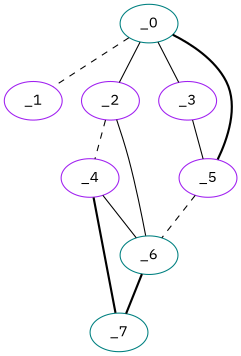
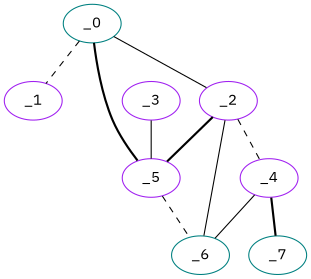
  graph {
    fontname="IBM Plex Sans"
    node [color=purple fontname="IBM Plex Sans" x=83 y=4]
    edge [fontname="IBM Plex Sans" style=solid valence=1]
    _0 [color=teal x=50 y=9]
    _1 [x=70 y=125]
    _2 [x=71 y=107]
    _3
    _5 [x=87 y=69]
    _4 [y=124]
    _6 [color=teal x=87 y=82]
    _7 [color=teal x=100]
    _0 -- _1 [style=dashed]
    _0 -- _2 [valence=2]
-   _0 -- _3
    _0 -- _5 [style=bold]
+   _2 -- _5 [style=bold valence=2]
    _2 -- _4 [style=dashed]
    _2 -- _6 [valence=2]
    _3 -- _5 [valence=2]
    _5 -- _6 [style=dashed]
    _4 -- _6
    _4 -- _7 [style=bold]
-   _6 -- _7 [style=bold valence=2]
  }
